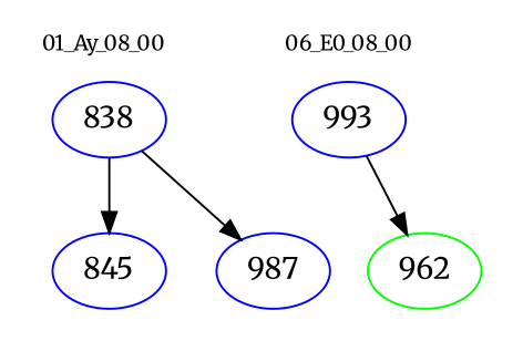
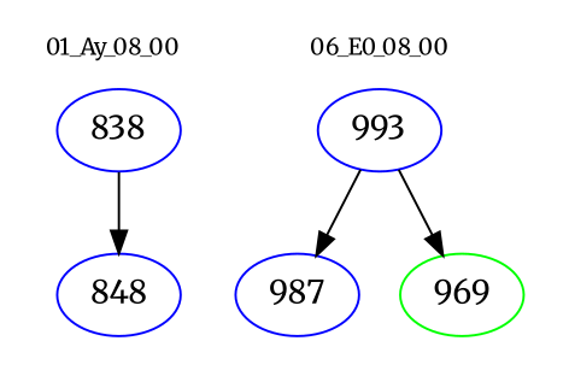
  digraph {
    fontname=Merriweather
    node [color=blue fontname=Merriweather]
    edge [color=black fontname=Merriweather]
    n1 [label=838]
-   n2 [label=845]
+   n2 [label=848]
    n3 [label=993]
-   n4 [color=green label=962]
+   n4 [color=green label=969]
    n5 [label=987]
    subgraph cluster_1 {
      color=white
      fontsize=10
      label="01_Ay_08_00"
      n1
      n2
    }
    subgraph cluster_2 {
      color=white
      fontsize=10
      label="06_E0_08_00"
      n3
      n4
      n5
    }
    n1 -> n2
    n3 -> n4
-   n1 -> n5
+   n3 -> n5
  }
